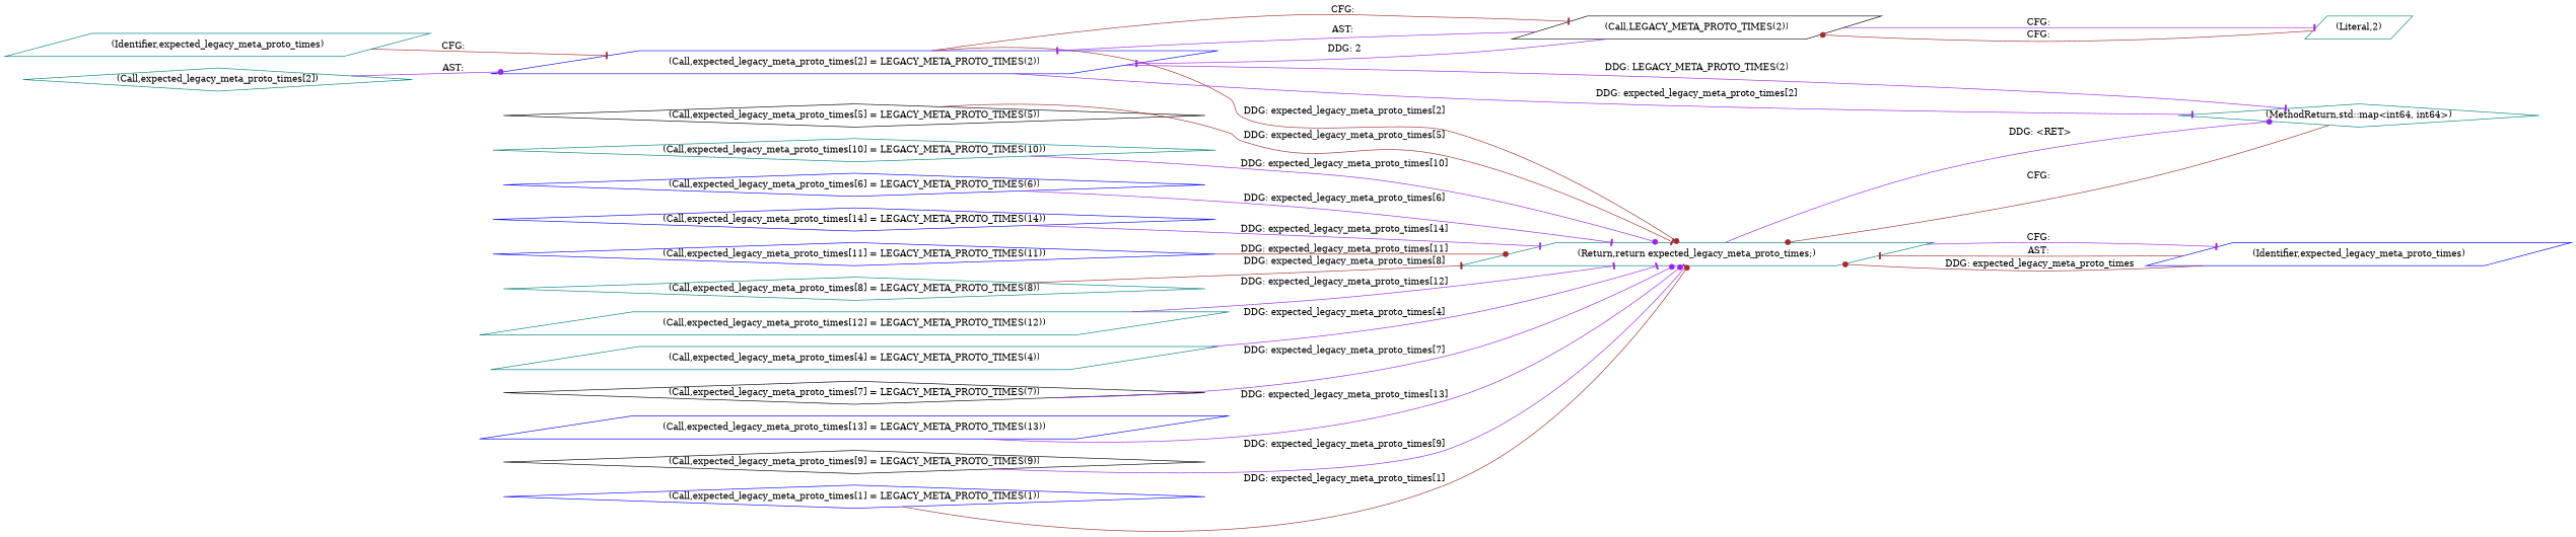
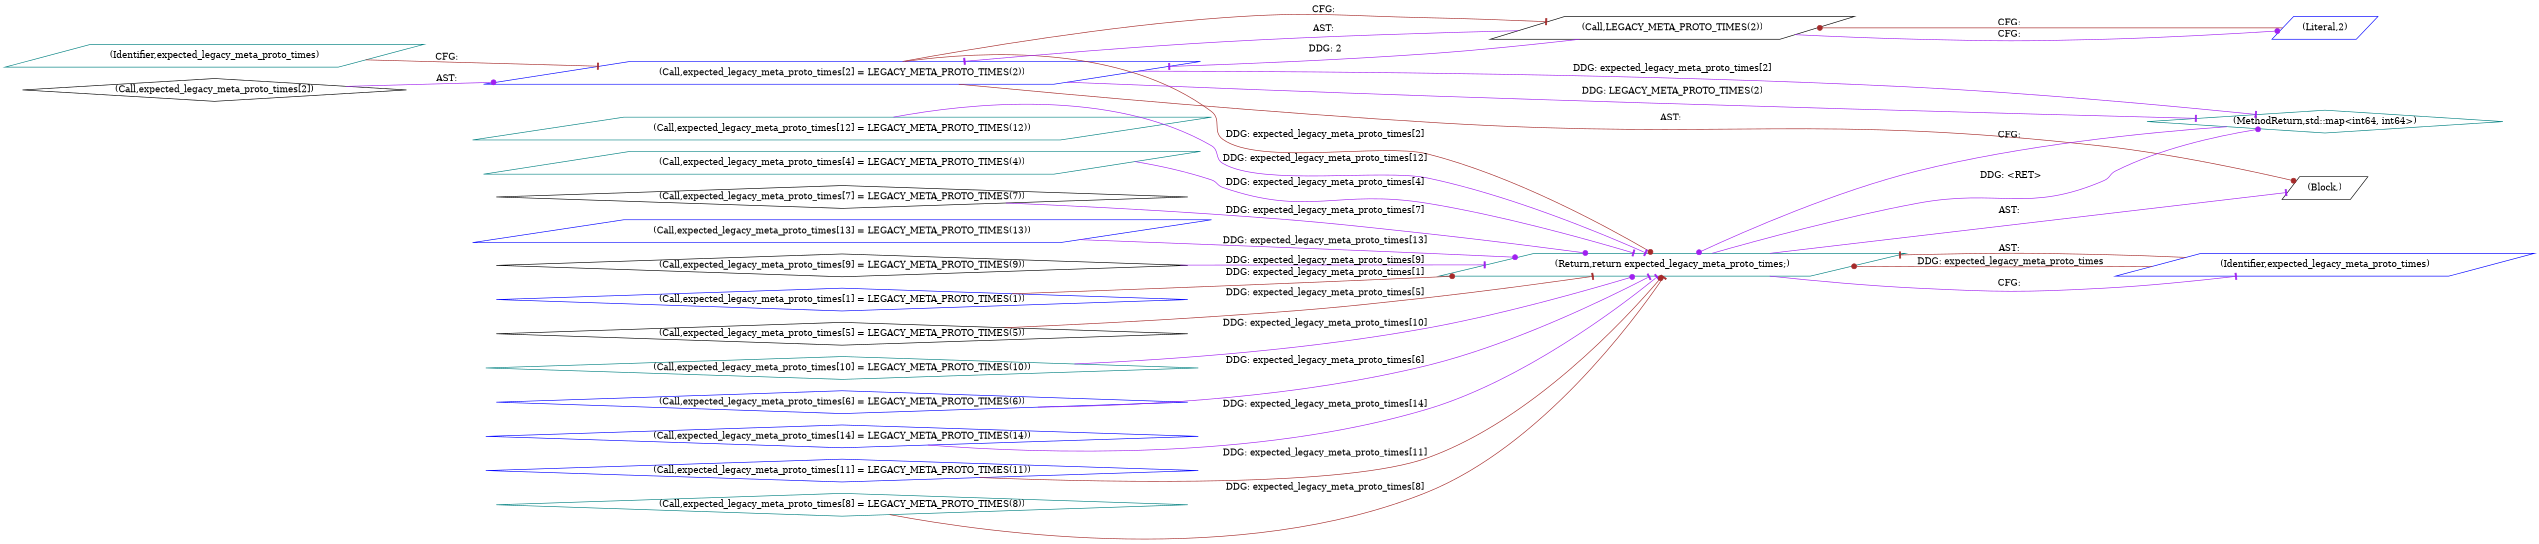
  digraph {
    rankdir=LR
    node [color=blue shape=diamond]
    edge [arrowhead=tee color=purple]
    n1 [label="(Call,expected_legacy_meta_proto_times[2] = LEGACY_META_PROTO_TIMES(2))" shape=parallelogram]
    n2 [color=black label="(Call,LEGACY_META_PROTO_TIMES(2))" shape=parallelogram]
    n3 [color=teal label="(Return,return expected_legacy_meta_proto_times;)" shape=parallelogram]
+   n4 [color=black label="(Block,)" shape=parallelogram]
    n5 [color=teal label="(MethodReturn,std::map<int64, int64>)"]
-   n6 [color=teal label="(Literal,2)" shape=parallelogram]
+   n6 [label="(Literal,2)" shape=parallelogram]
    n7 [label="(Identifier,expected_legacy_meta_proto_times)" shape=parallelogram]
    n8 [color=black label="(Call,expected_legacy_meta_proto_times[5] = LEGACY_META_PROTO_TIMES(5))"]
    n9 [color=teal label="(Call,expected_legacy_meta_proto_times[10] = LEGACY_META_PROTO_TIMES(10))"]
    n10 [label="(Call,expected_legacy_meta_proto_times[6] = LEGACY_META_PROTO_TIMES(6))"]
    n11 [label="(Call,expected_legacy_meta_proto_times[14] = LEGACY_META_PROTO_TIMES(14))"]
    n12 [label="(Call,expected_legacy_meta_proto_times[11] = LEGACY_META_PROTO_TIMES(11))"]
    n13 [color=teal label="(Call,expected_legacy_meta_proto_times[8] = LEGACY_META_PROTO_TIMES(8))"]
    n14 [color=teal label="(Call,expected_legacy_meta_proto_times[12] = LEGACY_META_PROTO_TIMES(12))" shape=parallelogram]
    n15 [color=teal label="(Call,expected_legacy_meta_proto_times[4] = LEGACY_META_PROTO_TIMES(4))" shape=parallelogram]
    n16 [color=black label="(Call,expected_legacy_meta_proto_times[7] = LEGACY_META_PROTO_TIMES(7))"]
    n17 [label="(Call,expected_legacy_meta_proto_times[13] = LEGACY_META_PROTO_TIMES(13))" shape=parallelogram]
    n18 [color=black label="(Call,expected_legacy_meta_proto_times[9] = LEGACY_META_PROTO_TIMES(9))"]
    n19 [label="(Call,expected_legacy_meta_proto_times[1] = LEGACY_META_PROTO_TIMES(1))"]
    n20 [color=teal label="(Identifier,expected_legacy_meta_proto_times)" shape=parallelogram]
-   n21 [color=teal label="(Call,expected_legacy_meta_proto_times[2])"]
+   n21 [color=black label="(Call,expected_legacy_meta_proto_times[2])"]
    n1 -> n2 [color=brown label="CFG: "]
    n1 -> n3 [arrowhead=dot color=brown label="DDG: expected_legacy_meta_proto_times[2]"]
+   n1 -> n4 [arrowhead=dot color=brown label="AST: "]
    n1 -> n5 [label="DDG: LEGACY_META_PROTO_TIMES(2)"]
    n1 -> n5 [label="DDG: expected_legacy_meta_proto_times[2]"]
    n2 -> n1 [label="AST: "]
    n2 -> n1 [label="DDG: 2"]
-   n2 -> n6 [label="CFG: "]
+   n2 -> n6 [arrowhead=dot label="CFG: "]
+   n3 -> n4 [label="AST: "]
    n3 -> n5 [arrowhead=dot label="DDG: <RET>"]
    n3 -> n7 [label="CFG: "]
-   n5 -> n3 [arrowhead=dot color=brown label="CFG: "]
+   n5 -> n3 [arrowhead=dot label="CFG: "]
    n6 -> n2 [arrowhead=dot color=brown label="CFG: "]
    n7 -> n3 [color=brown label="AST: "]
    n7 -> n3 [arrowhead=dot color=brown label="DDG: expected_legacy_meta_proto_times"]
    n8 -> n3 [color=brown label="DDG: expected_legacy_meta_proto_times[5]"]
    n9 -> n3 [arrowhead=dot label="DDG: expected_legacy_meta_proto_times[10]"]
    n10 -> n3 [label="DDG: expected_legacy_meta_proto_times[6]"]
    n11 -> n3 [label="DDG: expected_legacy_meta_proto_times[14]"]
    n12 -> n3 [arrowhead=dot color=brown label="DDG: expected_legacy_meta_proto_times[11]"]
    n13 -> n3 [color=brown label="DDG: expected_legacy_meta_proto_times[8]"]
    n14 -> n3 [label="DDG: expected_legacy_meta_proto_times[12]"]
    n15 -> n3 [label="DDG: expected_legacy_meta_proto_times[4]"]
    n16 -> n3 [arrowhead=dot label="DDG: expected_legacy_meta_proto_times[7]"]
    n17 -> n3 [arrowhead=dot label="DDG: expected_legacy_meta_proto_times[13]"]
    n18 -> n3 [label="DDG: expected_legacy_meta_proto_times[9]"]
    n19 -> n3 [arrowhead=dot color=brown label="DDG: expected_legacy_meta_proto_times[1]"]
    n20 -> n1 [color=brown label="CFG: "]
    n21 -> n1 [arrowhead=dot label="AST: "]
  }
